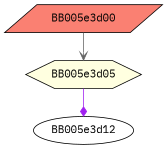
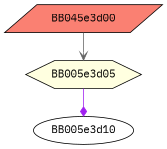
  digraph {
    fontname="IBM Plex Mono"
    splines=ortho
    node [fontname="IBM Plex Mono" style=filled]
    edge [fontname="IBM Plex Mono"]
-   BB005e3d00 [fillcolor=salmon shape=parallelogram]
+   BB005e3d00 [fillcolor=salmon shape=parallelogram label=BB045e3d00]
    BB005e3d05 [fillcolor=lightyellow shape=hexagon]
-   BB005e3d10 [fillcolor=white shape=ellipse label=BB005e3d12]
+   BB005e3d10 [fillcolor=white shape=ellipse]
    BB005e3d00 -> BB005e3d05 [arrowhead=vee color=gray40]
    BB005e3d05 -> BB005e3d10 [arrowhead=diamond color=purple]
  }
